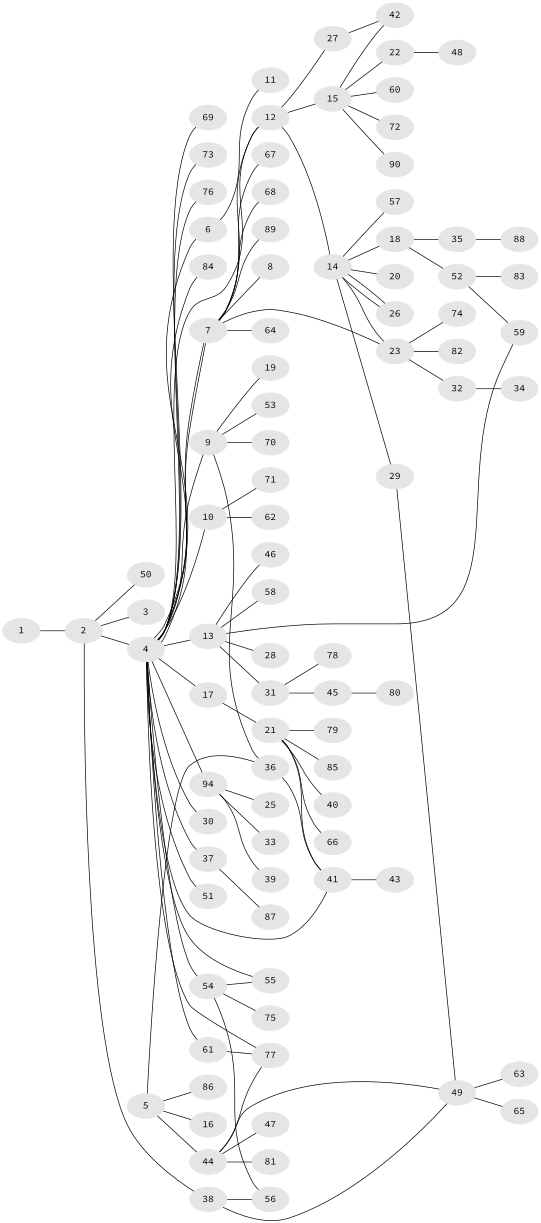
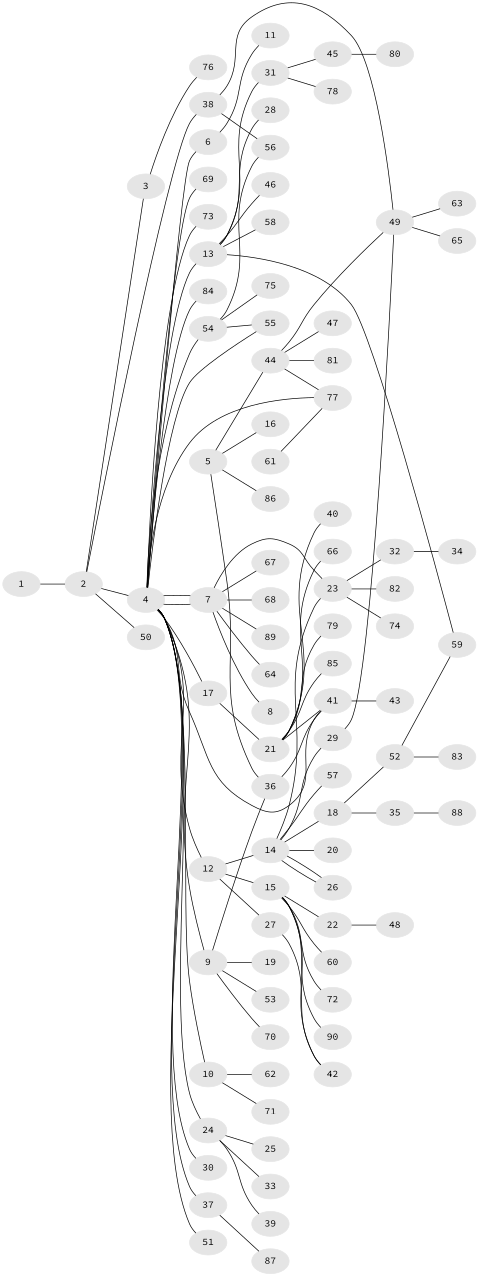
  graph {
    fontname="Source Code Pro"
    rankdir=LR
    node [color=gray90 fontname="Source Code Pro" style=filled]
    edge [fontname="Source Code Pro"]
    1
    2
    3
    4
    38
    50
    6
    7
    9
    10
    12
    13
    17
-   24 [label=94]
+   24
    30
    37
    41
    51
    54
    55
    61
    69
    73
    76
    77
    84
    49
    56
    63
    65
    5
    16
    36
    44
    86
    11
    8
    23
    64
    67
    68
    89
    19
    53
    70
    62
    71
    14
    15
    27
    28
    31
    46
    58
    59
    21
    25
    33
    39
    87
    43
    75
    47
    81
    32
    74
    82
    18
    20
    26
    29
    57
    22
    42
    60
    72
    90
    45
    78
    35
    52
    48
    40
    66
    79
    85
    88
    83
    34
    80
    1 -- 2
    2 -- 3
    2 -- 4
    2 -- 38
    2 -- 50
    4 -- 6
    4 -- 7
    4 -- 7
    4 -- 9
    4 -- 10
    4 -- 12
    4 -- 13
    4 -- 17
    4 -- 24
    4 -- 30
    4 -- 37
    4 -- 41
    4 -- 51
    4 -- 54
    4 -- 55
-   4 -- 61
    4 -- 69
    4 -- 73
-   4 -- 76
+   3 -- 76
    4 -- 77
    4 -- 84
    38 -- 49
    38 -- 56
    6 -- 11
-   7 -- 12
    7 -- 8
    7 -- 23
    7 -- 64
    7 -- 67
    7 -- 68
    7 -- 89
    9 -- 36
    9 -- 19
    9 -- 53
    9 -- 70
    10 -- 62
    10 -- 71
    12 -- 14
    12 -- 15
    12 -- 27
    13 -- 28
    13 -- 31
    13 -- 46
    13 -- 58
    13 -- 59
    17 -- 21
    24 -- 25
    24 -- 33
    24 -- 39
    37 -- 87
    41 -- 43
    54 -- 55
    54 -- 56
    54 -- 75
    61 -- 77
    49 -- 63
    49 -- 65
    5 -- 16
    5 -- 36
    5 -- 44
    5 -- 86
    36 -- 41
    44 -- 77
    44 -- 49
    44 -- 47
    44 -- 81
    23 -- 32
    23 -- 74
    23 -- 82
    14 -- 23
    14 -- 18
    14 -- 20
    14 -- 26
    14 -- 26
    14 -- 29
    14 -- 57
    15 -- 22
    15 -- 42
    15 -- 60
    15 -- 72
    15 -- 90
    27 -- 42
    31 -- 45
    31 -- 78
    21 -- 41
    21 -- 40
    21 -- 66
    21 -- 79
    21 -- 85
    32 -- 34
    18 -- 35
    18 -- 52
    29 -- 49
    22 -- 48
    45 -- 80
    35 -- 88
    52 -- 59
    52 -- 83
  }
